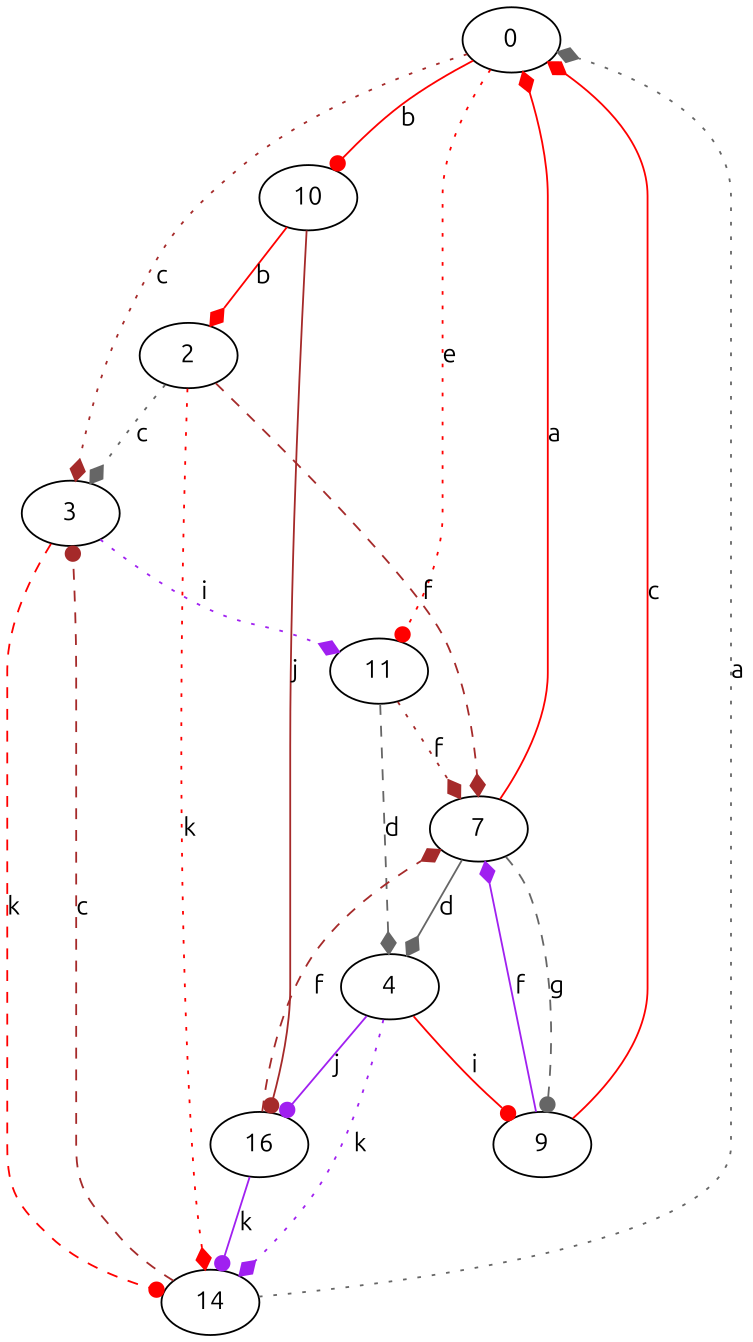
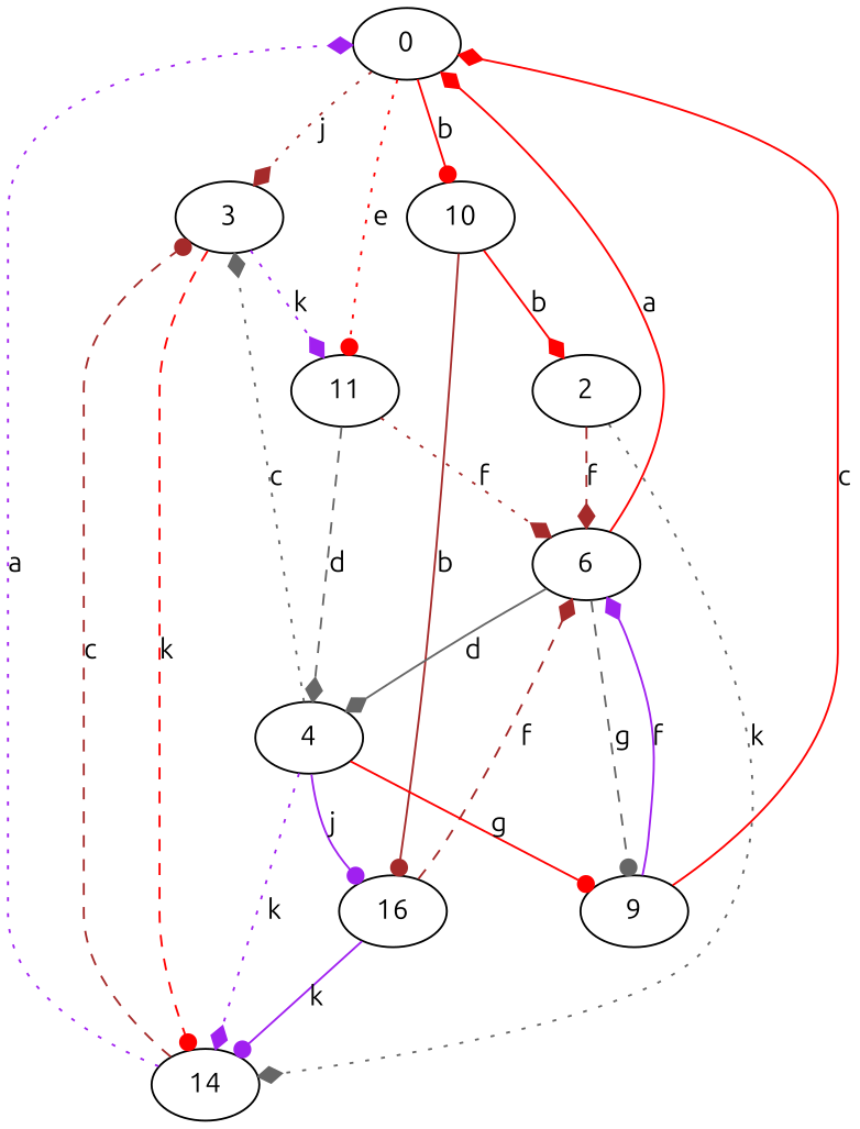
  strict digraph {
    fontname=Ubuntu
    node [fontname=Ubuntu]
    edge [arrowhead=diamond color=red fontname=Ubuntu style=solid]
    0
    3
    10
    11
    14
    2
    n7 [label=16]
-   7
+   7 [label=6]
    4
    9
-   0 -> 3 [color=brown label=c style=dotted]
+   0 -> 3 [color=brown label=j style=dotted]
    0 -> 10 [arrowhead=dot label=b]
    0 -> 11 [arrowhead=dot label=e style=dotted]
-   3 -> 11 [color=purple label=i style=dotted]
+   3 -> 11 [color=purple label=k style=dotted]
    3 -> 14 [arrowhead=dot label=k style=dashed]
    10 -> 2 [label=b]
-   10 -> n7 [arrowhead=dot color=brown label=j]
+   10 -> n7 [arrowhead=dot color=brown label=b]
    11 -> 7 [color=brown label=f style=dotted]
    11 -> 4 [color=gray40 label=d style=dashed]
-   14 -> 0 [color=gray40 label=a style=dotted]
+   14 -> 0 [color=purple label=a style=dotted]
    14 -> 3 [arrowhead=dot color=brown label=c style=dashed]
-   2 -> 3 [color=gray40 label=c style=dotted]
-   2 -> 14 [label=k style=dotted]
+   4 -> 3 [color=gray40 label=c style=dotted]
+   2 -> 14 [color=gray40 label=k style=dotted]
    2 -> 7 [color=brown label=f style=dashed]
    n7 -> 14 [arrowhead=dot color=purple label=k]
    n7 -> 7 [color=brown label=f style=dashed]
    7 -> 0 [label=a]
    7 -> 4 [color=gray40 label=d]
    7 -> 9 [arrowhead=dot color=gray40 label=g style=dashed]
    4 -> 14 [color=purple label=k style=dotted]
    4 -> n7 [arrowhead=dot color=purple label=j]
-   4 -> 9 [arrowhead=dot label=i]
+   4 -> 9 [arrowhead=dot label=g]
    9 -> 0 [label=c]
    9 -> 7 [color=purple label=f]
  }
